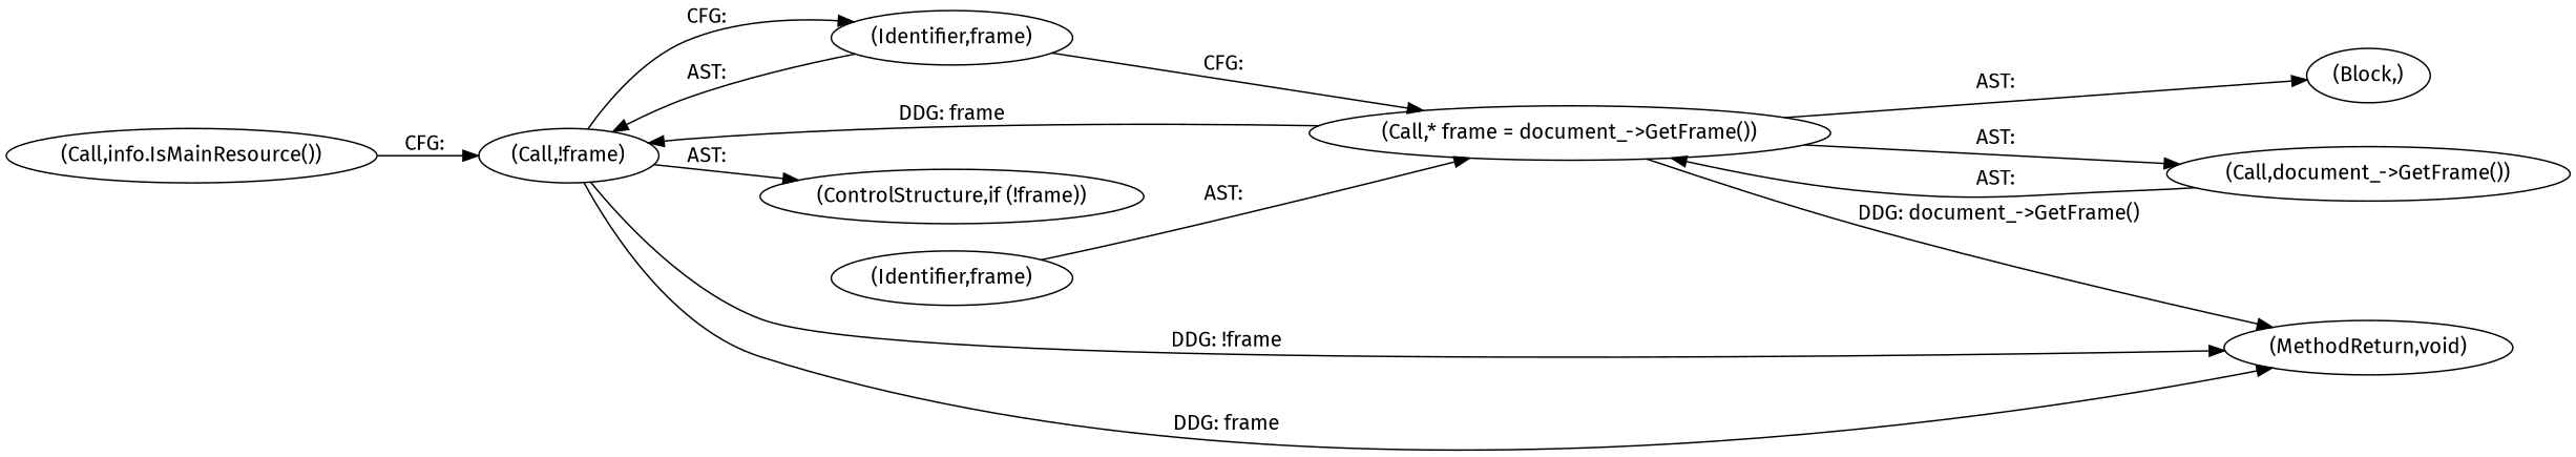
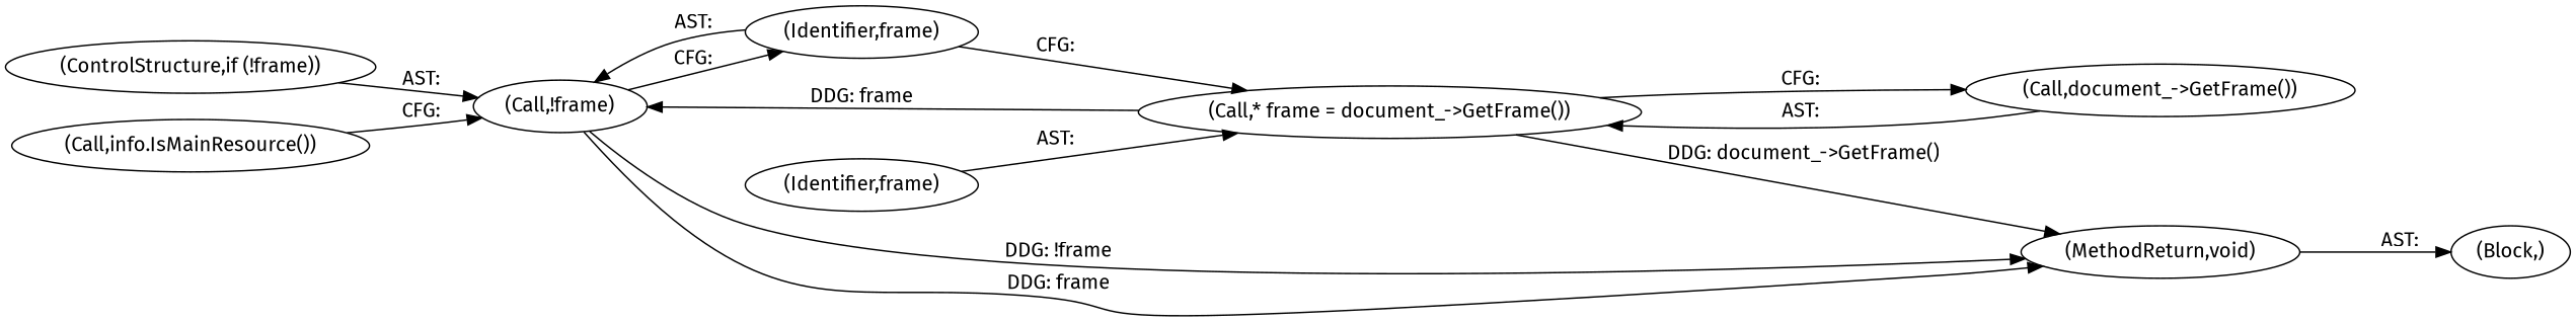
  digraph {
    fontname="Fira Sans"
    rankdir=LR
    node [fontname="Fira Sans"]
    edge [fontname="Fira Sans"]
    n1 [label="(Call,!frame)"]
    n2 [label="(Identifier,frame)"]
    n3 [label="(ControlStructure,if (!frame))"]
    n4 [label="(MethodReturn,void)"]
    n5 [label="(Call,* frame = document_->GetFrame())"]
    n6 [label="(Call,document_->GetFrame())"]
    n7 [label="(Block,)"]
    n8 [label="(Identifier,frame)"]
    n9 [label="(Call,info.IsMainResource())"]
    n1 -> n2 [label="CFG: "]
-   n1 -> n3 [label="AST: "]
+   n3 -> n1 [label="AST: "]
    n1 -> n4 [label="DDG: !frame"]
    n1 -> n4 [label="DDG: frame"]
    n2 -> n1 [label="AST: "]
    n2 -> n5 [label="CFG: "]
    n5 -> n1 [label="DDG: frame"]
    n5 -> n4 [label="DDG: document_->GetFrame()"]
-   n5 -> n6 [label="AST: "]
-   n5 -> n7 [label="AST: "]
+   n5 -> n6 [label="CFG: "]
+   n4 -> n7 [label="AST: "]
    n6 -> n5 [label="AST: "]
    n8 -> n5 [label="AST: "]
    n9 -> n1 [label="CFG: "]
  }
